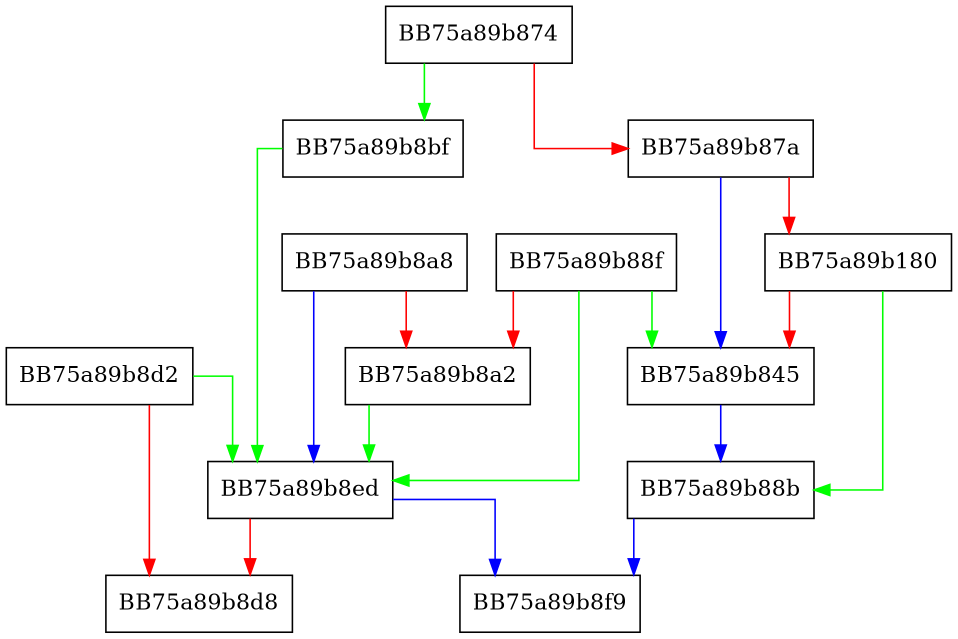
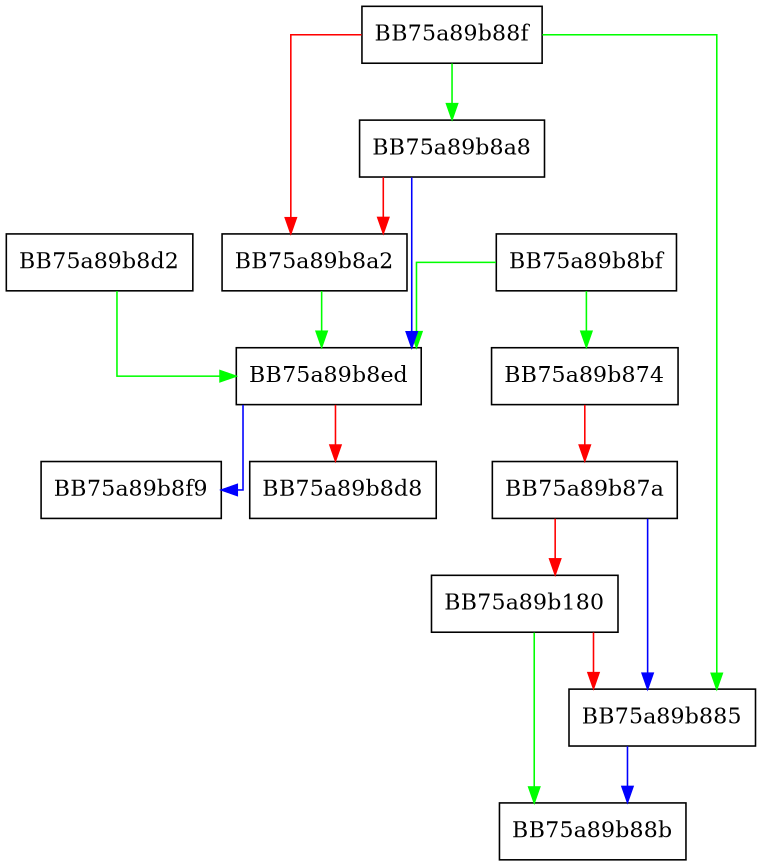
  digraph {
    splines=ortho
    node [shape=box]
    edge [color=green]
    BB75a89b8bf
    BB75a89b8ed
    BB75a89b874
    BB75a89b87a
    n5 [label=BB75a89b8f9]
    BB75a89b8d8
    BB75a89b8d2
-   BB75a89b885 [label=BB75a89b845]
+   BB75a89b885
    n9 [label=BB75a89b180]
    BB75a89b88b
    BB75a89b88f
    BB75a89b8a2
    BB75a89b8a8
    BB75a89b8bf -> BB75a89b8ed
    BB75a89b8ed -> n5 [color=blue]
    BB75a89b8ed -> BB75a89b8d8 [color=red]
-   BB75a89b874 -> BB75a89b8bf
+   BB75a89b8bf -> BB75a89b874
    BB75a89b874 -> BB75a89b87a [color=red]
    BB75a89b87a -> BB75a89b885 [color=blue]
    BB75a89b87a -> n9 [color=red]
    BB75a89b8d2 -> BB75a89b8ed
-   BB75a89b8d2 -> BB75a89b8d8 [color=red]
    BB75a89b885 -> BB75a89b88b [color=blue]
    n9 -> BB75a89b885 [color=red]
    n9 -> BB75a89b88b
-   BB75a89b88b -> n5 [color=blue]
-   BB75a89b88f -> BB75a89b8ed
+   BB75a89b88f -> BB75a89b8a8
    BB75a89b88f -> BB75a89b885
    BB75a89b88f -> BB75a89b8a2 [color=red]
    BB75a89b8a2 -> BB75a89b8ed
    BB75a89b8a8 -> BB75a89b8ed [color=blue]
    BB75a89b8a8 -> BB75a89b8a2 [color=red]
  }
